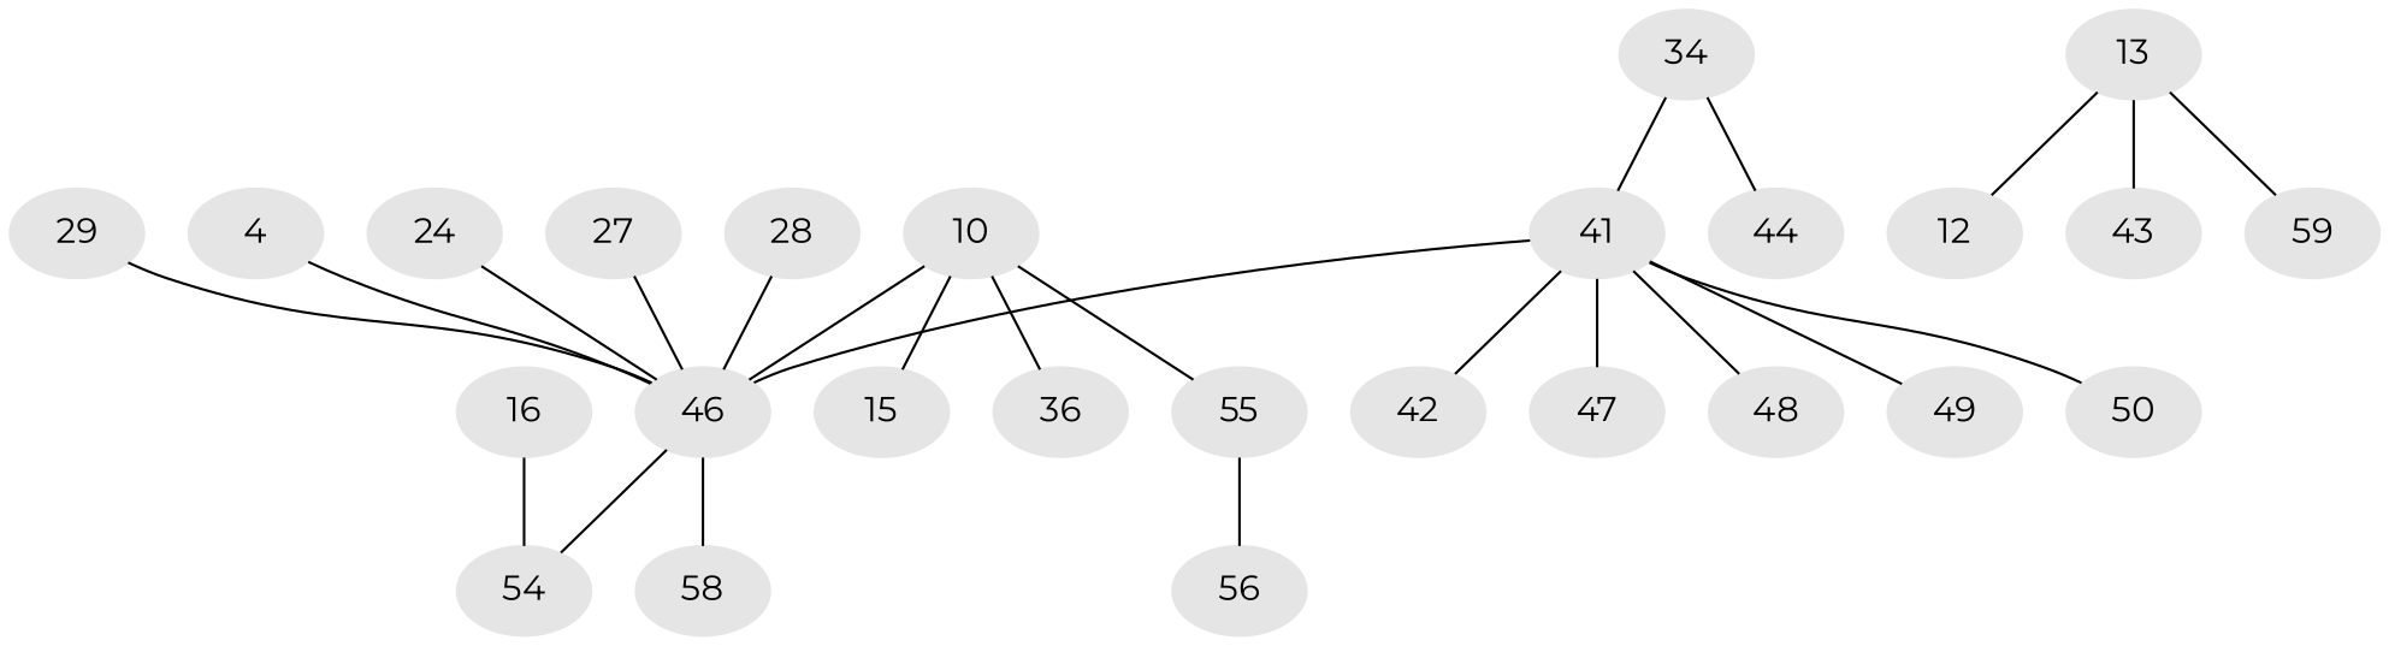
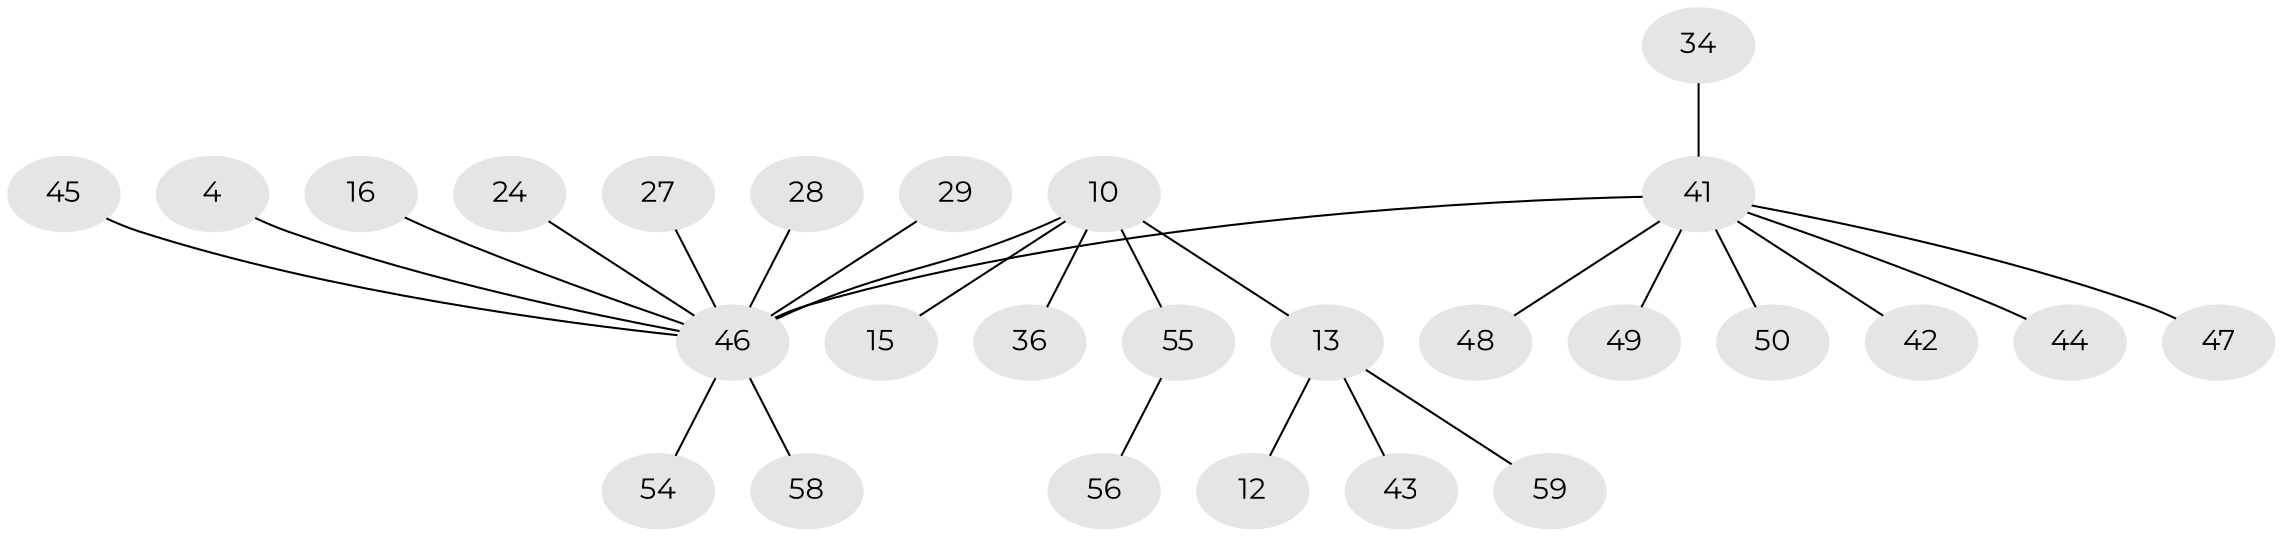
  graph {
    fontname=Montserrat
    node [color=gray90 fontname=Montserrat style=filled]
    edge [fontname=Montserrat]
    46 [super="+8+14+30+40"]
    54
    58
    4
    10 [super="+2"]
    13
    15
    36
    55 [super="+23+35"]
    12
    43
    59 [super="+53"]
    56
    16
    24
    27
    28
    29
    41 [super="+22+18+25+37+39"]
    42
    44
    47
    48
    49
    50
    34
+   45
    46 -- 54
    46 -- 58
    4 -- 46
    10 -- 46 [weight=5]
+   10 -- 13 [weight=2]
    10 -- 15
    10 -- 36
    10 -- 55 [weight=2]
    13 -- 12
    13 -- 43
    13 -- 59
    55 -- 56
-   16 -- 54
+   16 -- 46
    24 -- 46
    27 -- 46
    28 -- 46
    29 -- 46
    41 -- 46 [weight=2]
    41 -- 42
-   34 -- 44
+   41 -- 44
    41 -- 47
    41 -- 48
    41 -- 49
    41 -- 50
    34 -- 41
+   45 -- 46
  }
